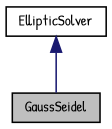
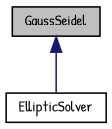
  digraph {
    fontname="Patrick Hand"
    node [color=black fontname="Patrick Hand" fontsize=10 shape=record style=filled]
    n1 [fillcolor=grey75 fontcolor=black height=0.2 label=GaussSeidel width=0.4]
    n2 [fillcolor=white height=0.2 label=EllipticSolver width=0.4]
-   n2 -> n1 [color=midnightblue dir=back fontname="Patrick Hand" fontsize=10 labelfontname=Helvetica labelfontsize=10 style=solid]
+   n1 -> n2 [color=midnightblue dir=back fontname="Patrick Hand" fontsize=10 labelfontname=Helvetica labelfontsize=10 style=solid]
  }
